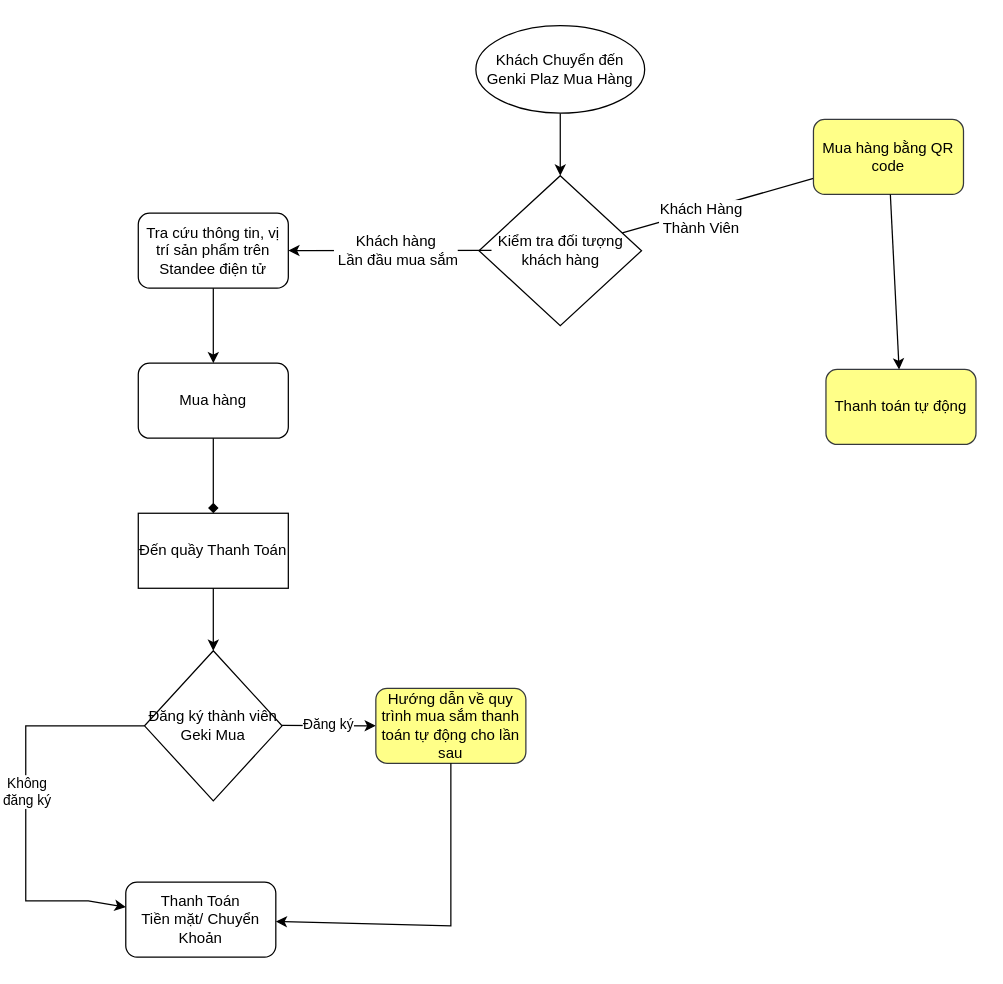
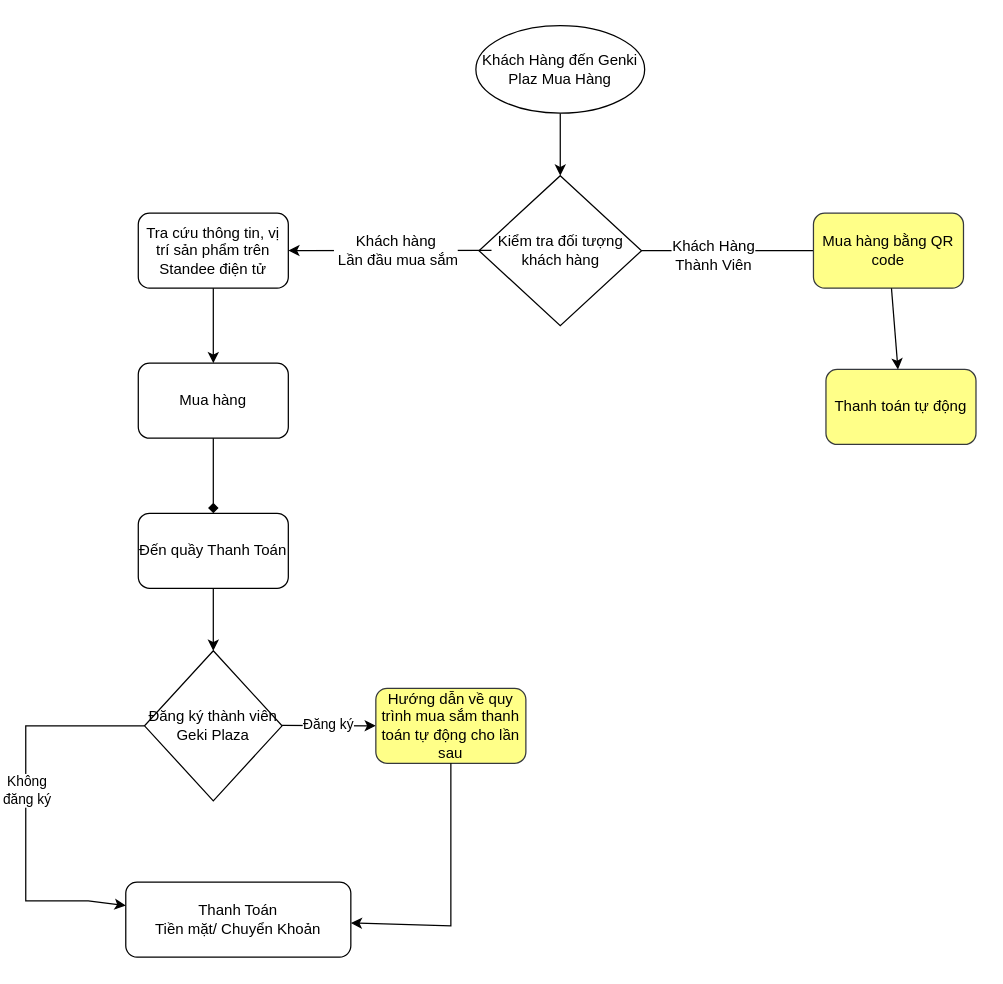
  <mxCell id="0" />
  <mxCell id="1" parent="0" />
  <mxCell id="2" style="edgeStyle=orthogonalEdgeStyle;rounded=0;orthogonalLoop=1;jettySize=auto;html=1;exitX=0.5;exitY=1;exitDx=0;exitDy=0;fontSize=12;" edge="1" parent="1" source="3" target="4"><mxGeometry relative="1" as="geometry" /></mxCell>
- <mxCell id="3" value="Khách Chuyển đến Genki Plaz Mua Hàng" style="ellipse;whiteSpace=wrap;html=1;fontSize=12;" vertex="1" parent="1"><mxGeometry x="380" y="20" width="135" height="70" as="geometry" /></mxCell>
+ <mxCell id="3" value="Khách Hàng đến Genki Plaz Mua Hàng" style="ellipse;whiteSpace=wrap;html=1;fontSize=12;" vertex="1" parent="1"><mxGeometry x="380" y="20" width="135" height="70" as="geometry" /></mxCell>
  <mxCell id="4" value="Kiểm tra đối tượng khách hàng" style="rhombus;whiteSpace=wrap;html=1;fontSize=12;" vertex="1" parent="1"><mxGeometry x="382.5" y="140" width="130" height="120" as="geometry" /></mxCell>
  <mxCell id="5" value="" style="endArrow=classic;html=1;rounded=0;fontSize=12;" edge="1" parent="1" target="22"><mxGeometry width="50" height="50" relative="1" as="geometry"><mxPoint x="392.5" y="199.66" as="sourcePoint" /><mxPoint x="240" y="199.66" as="targetPoint" /></mxGeometry></mxCell>
  <mxCell id="6" value="Khách hàng&lt;br style=&quot;font-size: 12px;&quot;&gt;&amp;nbsp;Lần đầu mua sắm" style="edgeLabel;html=1;align=center;verticalAlign=middle;resizable=0;points=[];fontSize=12;" vertex="1" connectable="0" parent="5"><mxGeometry x="0.009" y="7" relative="1" as="geometry"><mxPoint x="5" y="-7" as="offset" /></mxGeometry></mxCell>
  <mxCell id="7" value="" style="endArrow=none;html=1;rounded=0;fontSize=12;" edge="1" parent="1" source="4" target="24"><mxGeometry width="50" height="50" relative="1" as="geometry"><mxPoint x="520" y="199.54" as="sourcePoint" /><mxPoint x="709.46" y="199.5" as="targetPoint" /></mxGeometry></mxCell>
  <mxCell id="8" value="Khách Hàng&lt;br style=&quot;font-size: 12px;&quot;&gt;Thành Viên" style="edgeLabel;html=1;align=center;verticalAlign=middle;resizable=0;points=[];fontSize=12;" vertex="1" connectable="0" parent="7"><mxGeometry x="-0.293" y="-3" relative="1" as="geometry"><mxPoint x="8" as="offset" /></mxGeometry></mxCell>
  <mxCell id="9" value="Thanh toán tự động" style="rounded=1;whiteSpace=wrap;html=1;fontSize=12;fillColor=#ffff88;strokeColor=#36393d;" vertex="1" parent="1"><mxGeometry x="660" y="295" width="120" height="60" as="geometry" /></mxCell>
  <mxCell id="10" value="Mua hàng" style="rounded=1;whiteSpace=wrap;html=1;fontSize=12;" vertex="1" parent="1"><mxGeometry x="110" y="290" width="120" height="60" as="geometry" /></mxCell>
- <mxCell id="11" value="Đến quầy Thanh Toán" style="whiteSpace=wrap;html=1;fontSize=12;rounded=0;" vertex="1" parent="1"><mxGeometry x="110" y="410" width="120" height="60" as="geometry" /></mxCell>
+ <mxCell id="11" value="Đến quầy Thanh Toán" style="rounded=1;whiteSpace=wrap;html=1;fontSize=12;" vertex="1" parent="1"><mxGeometry x="110" y="410" width="120" height="60" as="geometry" /></mxCell>
  <mxCell id="12" value="" style="endArrow=diamond;html=1;rounded=0;fontSize=12;" edge="1" parent="1" source="10" target="11"><mxGeometry width="50" height="50" relative="1" as="geometry"><mxPoint x="460" y="350" as="sourcePoint" /><mxPoint x="510" y="300" as="targetPoint" /><Array as="points"><mxPoint x="170" y="350" /></Array></mxGeometry></mxCell>
- <mxCell id="13" value="Thanh Toán&lt;br style=&quot;font-size: 12px;&quot;&gt;Tiền mặt/ Chuyển Khoản" style="rounded=1;whiteSpace=wrap;html=1;fontSize=12;" vertex="1" parent="1"><mxGeometry x="100" y="705" width="120" height="60" as="geometry" /></mxCell>
+ <mxCell id="13" value="Thanh Toán&lt;br style=&quot;font-size: 12px;&quot;&gt;Tiền mặt/ Chuyển Khoản" style="rounded=1;whiteSpace=wrap;html=1;fontSize=12;" vertex="1" parent="1"><mxGeometry x="100" y="705" width="180" height="60" as="geometry" /></mxCell>
  <mxCell id="14" value="" style="endArrow=classic;html=1;rounded=0;fontSize=12;" edge="1" parent="1" source="11"><mxGeometry width="50" height="50" relative="1" as="geometry"><mxPoint x="180" y="360" as="sourcePoint" /><mxPoint x="170" y="520" as="targetPoint" /><Array as="points" /></mxGeometry></mxCell>
  <mxCell id="15" value="" style="endArrow=classic;html=1;rounded=0;" edge="1" parent="1"><mxGeometry width="50" height="50" relative="1" as="geometry"><mxPoint x="225" y="579.66" as="sourcePoint" /><mxPoint x="300" y="580" as="targetPoint" /></mxGeometry></mxCell>
  <mxCell id="16" value="Đăng ký" style="edgeLabel;html=1;align=center;verticalAlign=middle;resizable=0;points=[];" vertex="1" connectable="0" parent="15"><mxGeometry x="-0.029" y="1" relative="1" as="geometry"><mxPoint as="offset" /></mxGeometry></mxCell>
  <mxCell id="17" value="" style="endArrow=classic;html=1;rounded=0;" edge="1" parent="1" source="20" target="13"><mxGeometry width="50" height="50" relative="1" as="geometry"><mxPoint x="160.003" y="669.997" as="sourcePoint" /><mxPoint y="620" as="targetPoint" x="70" /><Array as="points"><mxPoint x="80" y="580" /><mxPoint x="20" y="580" /><mxPoint x="20" y="720" /><mxPoint y="720" x="70" /></Array></mxGeometry></mxCell>
  <mxCell id="18" value="Không &lt;br&gt;đăng ký" style="edgeLabel;html=1;align=center;verticalAlign=middle;resizable=0;points=[];" vertex="1" connectable="0" parent="17"><mxGeometry x="-0.071" relative="1" as="geometry"><mxPoint as="offset" /></mxGeometry></mxCell>
  <mxCell id="19" value="Hướng dẫn về quy trình mua sắm thanh toán tự động cho lần sau" style="rounded=1;whiteSpace=wrap;html=1;fillColor=#ffff88;strokeColor=#36393d;" vertex="1" parent="1"><mxGeometry x="300" y="550" width="120" height="60" as="geometry" /></mxCell>
- <mxCell id="20" value="Đăng ký thành viên Geki Mua" style="rhombus;whiteSpace=wrap;html=1;" vertex="1" parent="1"><mxGeometry x="115" y="520" width="110" height="120" as="geometry" /></mxCell>
+ <mxCell id="20" value="Đăng ký thành viên Geki Plaza" style="rhombus;whiteSpace=wrap;html=1;" vertex="1" parent="1"><mxGeometry x="115" y="520" width="110" height="120" as="geometry" /></mxCell>
  <mxCell id="21" value="" style="endArrow=classic;html=1;rounded=0;" edge="1" parent="1" source="19" target="13"><mxGeometry width="50" height="50" relative="1" as="geometry"><mxPoint x="450" y="540" as="sourcePoint" /><mxPoint x="500" y="490" as="targetPoint" /><Array as="points"><mxPoint x="360" y="740" /></Array></mxGeometry></mxCell>
  <mxCell id="22" value="Tra cứu thông tin, vị trí sản phẩm trên Standee điện tử" style="rounded=1;whiteSpace=wrap;html=1;fontSize=12;" vertex="1" parent="1"><mxGeometry x="110" y="170" width="120" height="60" as="geometry" /></mxCell>
  <mxCell id="23" value="" style="endArrow=classic;html=1;rounded=0;" edge="1" parent="1" source="22" target="10"><mxGeometry width="50" height="50" relative="1" as="geometry"><mxPoint x="450" y="340" as="sourcePoint" /><mxPoint x="500" y="290" as="targetPoint" /></mxGeometry></mxCell>
- <mxCell id="24" value="Mua hàng bằng QR code" style="rounded=1;whiteSpace=wrap;html=1;fontSize=12;fillColor=#ffff88;strokeColor=#36393d;" vertex="1" parent="1"><mxGeometry x="650" y="95" width="120" height="60" as="geometry" /></mxCell>
+ <mxCell id="24" value="Mua hàng bằng QR code" style="rounded=1;whiteSpace=wrap;html=1;fontSize=12;fillColor=#ffff88;strokeColor=#36393d;" vertex="1" parent="1"><mxGeometry x="650" y="170" width="120" height="60" as="geometry" /></mxCell>
  <mxCell id="25" value="" style="endArrow=classic;html=1;rounded=0;" edge="1" parent="1" source="24" target="9"><mxGeometry width="50" height="50" relative="1" as="geometry"><mxPoint x="450" y="340" as="sourcePoint" /><mxPoint x="500" y="290" as="targetPoint" /></mxGeometry></mxCell>
